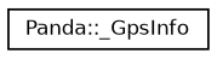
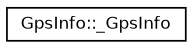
  digraph {
    rankdir=LR
-   n1 [color=black fillcolor=white fontname=Helvetica fontsize=10 height=0.2 label="Panda::_GpsInfo" shape=record style=filled width=0.4]
+   n1 [color=black fillcolor=white fontname=Helvetica fontsize=10 height=0.2 label="GpsInfo::_GpsInfo" shape=record style=filled width=0.4]
  }
